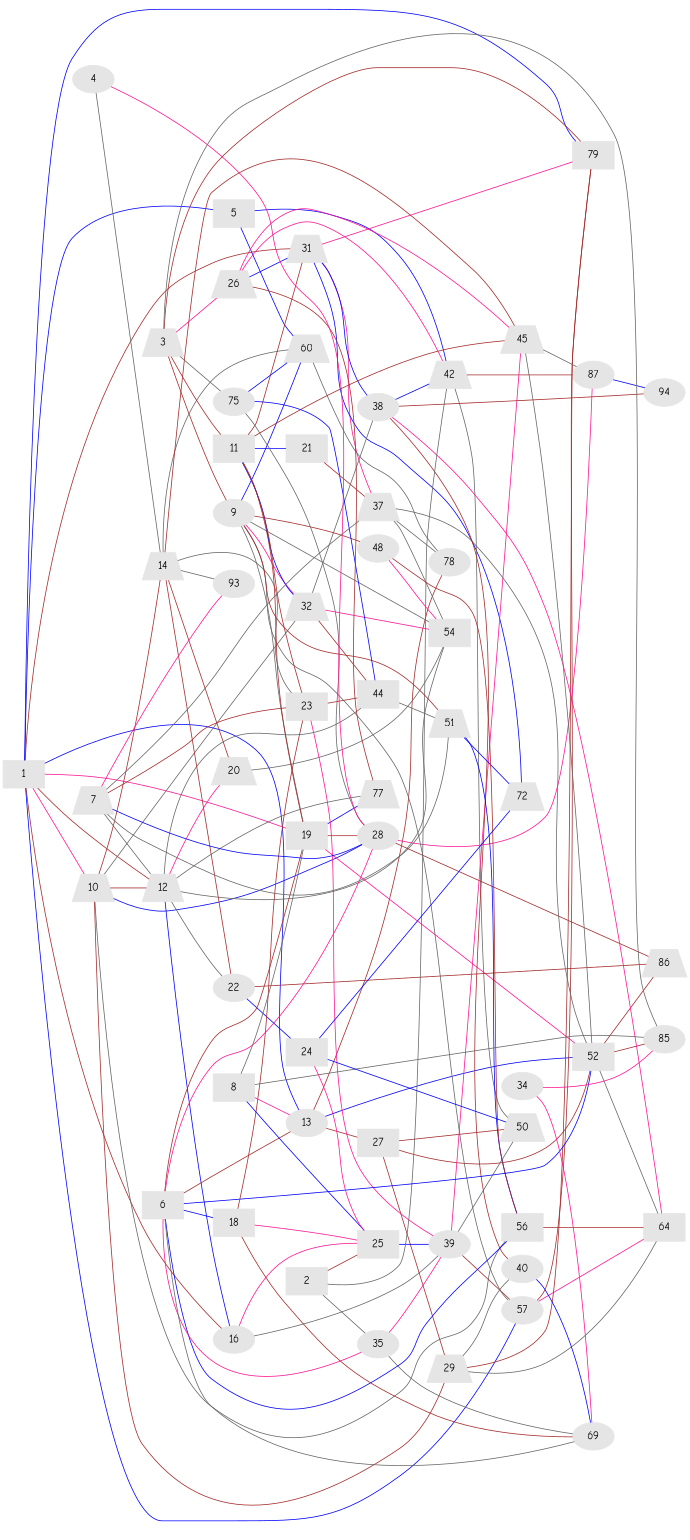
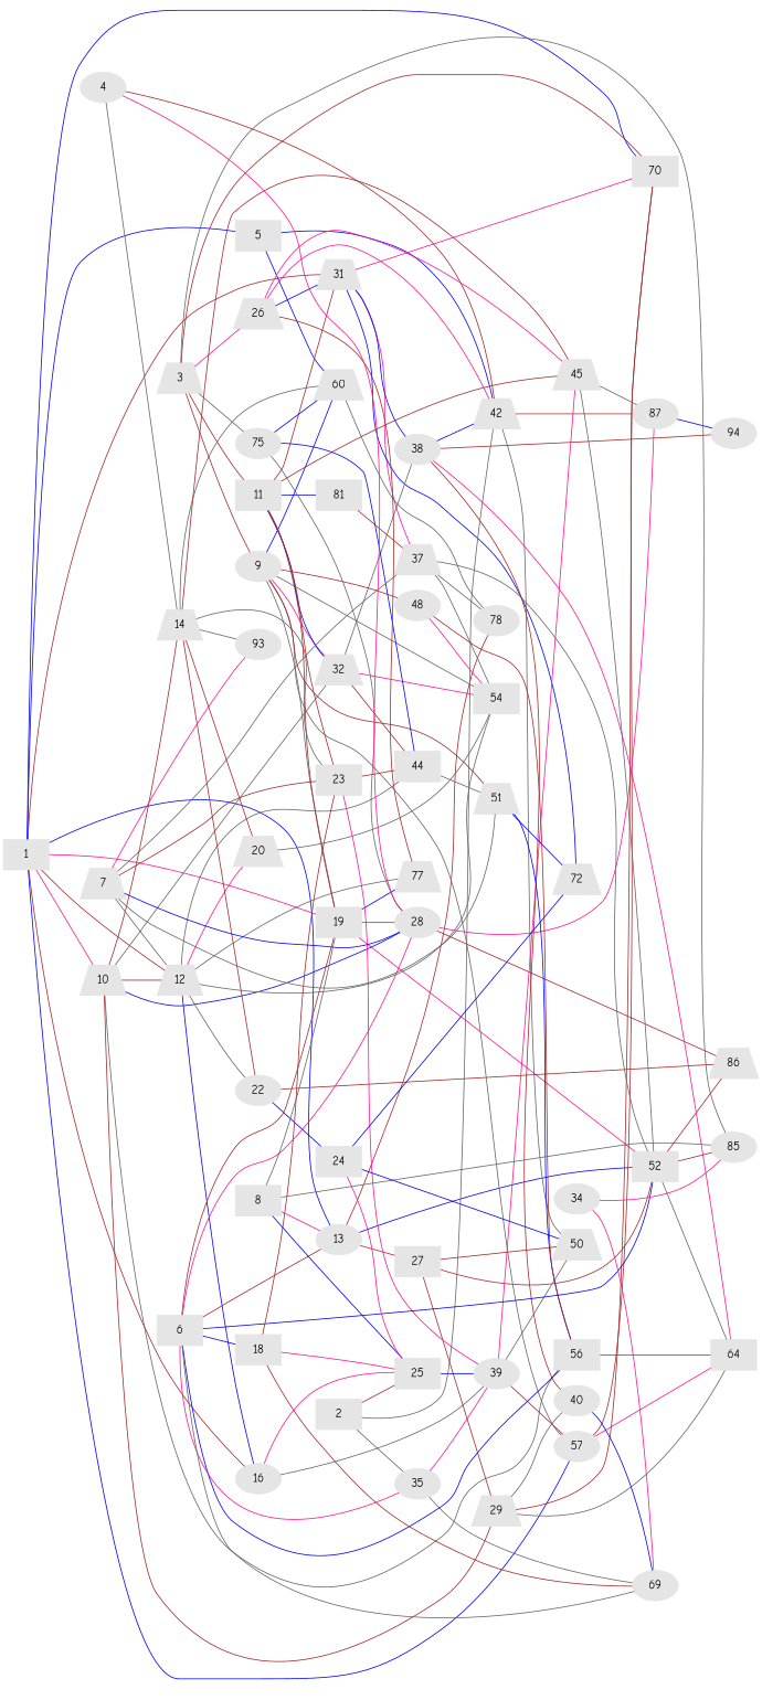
  graph {
    fontname="Comic Neue"
    rankdir=LR
    node [color=gray90 fontname="Comic Neue" shape=ellipse style=filled]
    edge [color=brown fontname="Comic Neue"]
    1 [shape=box super="+17"]
    5 [shape=box]
    10 [shape=trapezium super="+83"]
    12 [shape=trapezium super="+58"]
    13 [super="+47"]
    16 [super="+63"]
    19 [shape=box super="+65"]
    31 [shape=trapezium super="+74"]
    57
-   70 [shape=box label=79]
+   70 [shape=box]
    42 [shape=trapezium super="+61"]
    60 [shape=trapezium]
    14 [shape=trapezium super="+90"]
    28 [super="+41"]
    56 [shape=box]
    32 [shape=trapezium super="+80"]
    29 [shape=trapezium super="+53"]
    54 [shape=box super="+91"]
    20 [shape=trapezium]
    22 [super="+43"]
    44 [shape=box super="+79"]
    77 [shape=trapezium]
    52 [shape=box super="+75"]
    27 [shape=box]
    78
    25 [shape=box super="+30"]
    39 [super="+55"]
    37 [shape=trapezium super="+49"]
    72 [shape=trapezium super="+81"]
    38 [super="+67"]
    64 [shape=box super="+66"]
    2 [shape=box]
    35 [super="+92"]
    69 [super="+73"]
    50 [shape=trapezium super="+82"]
    87
    3 [shape=trapezium super="+68"]
    9 [super="+95"]
    11 [shape=box super="+46"]
    n40 [label=75 super="+76"]
    26 [shape=trapezium super="+71"]
    85
    51 [shape=trapezium super="+59"]
    48
    23 [shape=box super="+88"]
-   21 [shape=box]
+   21 [shape=box label=81]
    45 [shape=trapezium super="+62"]
    93
    4
    86 [shape=trapezium]
    6 [shape=box super="+36"]
    18 [shape=box]
    7 [shape=trapezium super="+89"]
    8 [shape=box super="+33"]
    40
    24 [shape=box super="+84"]
    94
    34
    1 -- 5 [color=blue]
    1 -- 10 [color=deeppink]
    1 -- 12
    1 -- 13 [color=blue]
    1 -- 16 [weight=2]
    1 -- 19 [color=deeppink]
    1 -- 31
    1 -- 57 [color=blue]
    1 -- 70 [color=blue]
    5 -- 42 [color=blue]
    5 -- 60 [color=blue]
    10 -- 12
    10 -- 14
    10 -- 28 [color=blue]
    10 -- 56 [color=gray40]
    10 -- 32 [color=gray40]
    10 -- 29
    12 -- 16 [color=blue]
    12 -- 54 [color=gray40]
    12 -- 20 [color=deeppink]
    12 -- 22 [color=gray40]
    12 -- 44 [color=gray40]
    12 -- 77 [color=gray40 weight=2]
    13 -- 52 [color=blue]
    13 -- 27
    13 -- 78
    16 -- 25 [color=deeppink]
    16 -- 39 [color=gray40]
    19 -- 28
    19 -- 77 [color=blue]
    19 -- 52 [color=deeppink]
    31 -- 70 [color=deeppink]
    31 -- 37 [color=deeppink]
    31 -- 72 [color=blue]
    31 -- 38 [color=blue]
    57 -- 70
    57 -- 64 [color=deeppink]
    42 -- 50 [color=gray40]
    42 -- 87
    60 -- 78 [color=gray40]
    14 -- 60 [color=gray40]
    14 -- 20
    14 -- 22
    14 -- 23 [color=gray40]
    14 -- 45
    14 -- 93 [color=gray40]
    28 -- 87 [color=deeppink]
    28 -- 86
    56 -- 64
    32 -- 54 [color=deeppink]
    32 -- 44
    32 -- 38 [color=gray40]
    29 -- 70
    29 -- 64 [color=gray40]
    29 -- 40 [color=gray40]
    20 -- 54 [color=gray40]
    22 -- 86
    22 -- 24 [color=blue]
    44 -- 51 [color=gray40]
    52 -- 64 [color=gray40]
    52 -- 85
    52 -- 86
    27 -- 29
    27 -- 52
    27 -- 50
    25 -- 39 [color=blue]
    39 -- 57
    39 -- 50 [color=gray40]
    39 -- 45 [color=deeppink]
    37 -- 54 [color=gray40]
    37 -- 52 [color=gray40]
    37 -- 78 [color=gray40]
    38 -- 42 [color=blue]
    38 -- 64 [color=deeppink]
    38 -- 40
    38 -- 94
    2 -- 42 [color=gray40]
    2 -- 25
    2 -- 35 [color=gray40]
    35 -- 39 [color=deeppink]
    35 -- 69 [color=gray40]
    87 -- 94 [color=blue]
    3 -- 70
    3 -- 9
    3 -- 11
    3 -- n40 [color=gray40]
    3 -- 26 [color=deeppink]
    3 -- 85 [color=gray40]
    9 -- 19 [color=gray40]
    9 -- 57 [color=gray40]
    9 -- 60 [color=blue]
    9 -- 32 [color=deeppink]
    9 -- 54 [color=gray40]
    9 -- 51
    9 -- 48
    11 -- 19
    11 -- 31
    11 -- 32 [color=blue]
    11 -- 23
    11 -- 21 [color=blue]
    11 -- 45
    n40 -- 60 [color=blue]
    n40 -- 28 [color=gray40]
    n40 -- 44 [color=blue]
    26 -- 31 [color=blue]
    26 -- 42 [color=deeppink]
    26 -- 77
    26 -- 45 [color=deeppink]
    51 -- 56 [color=blue]
    51 -- 72 [color=blue]
    48 -- 56
    48 -- 54 [color=deeppink]
    23 -- 44
    23 -- 39 [color=deeppink]
    21 -- 37
    45 -- 52 [color=gray40]
    45 -- 87 [color=gray40]
+   4 -- 42
    4 -- 14 [color=gray40]
    4 -- 28 [color=deeppink]
    6 -- 13
    6 -- 19
    6 -- 28 [color=deeppink]
    6 -- 56 [color=blue]
    6 -- 52 [color=blue]
    6 -- 35 [color=deeppink]
    6 -- 69 [color=gray40]
    6 -- 18 [color=blue]
    18 -- 25 [color=deeppink]
    18 -- 69 [weight=2]
    18 -- 23
    7 -- 12 [color=gray40]
    7 -- 28 [color=blue]
    7 -- 37 [color=gray40]
    7 -- 51 [color=gray40]
    7 -- 23
    7 -- 93 [color=deeppink]
    8 -- 13 [color=deeppink]
    8 -- 19 [color=gray40]
    8 -- 25 [color=blue]
    8 -- 85 [color=gray40]
    40 -- 69 [color=blue]
    24 -- 25 [color=deeppink]
    24 -- 72 [color=blue weight=2]
    24 -- 50 [color=blue]
    34 -- 69 [color=deeppink]
    34 -- 85 [color=deeppink]
  }
